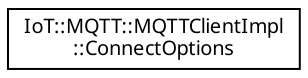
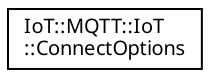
  digraph {
    rankdir=LR
    fontname="Noto Sans"
-   n1 [color=black fillcolor=white fontname="Noto Sans" fontsize=10 height=0.2 label="IoT::MQTT::MQTTClientImpl\l::ConnectOptions" shape=record style=filled width=0.4]
+   n1 [color=black fillcolor=white fontname="Noto Sans" fontsize=10 height=0.2 label="IoT::MQTT::IoT\l::ConnectOptions" shape=record style=filled width=0.4]
  }
